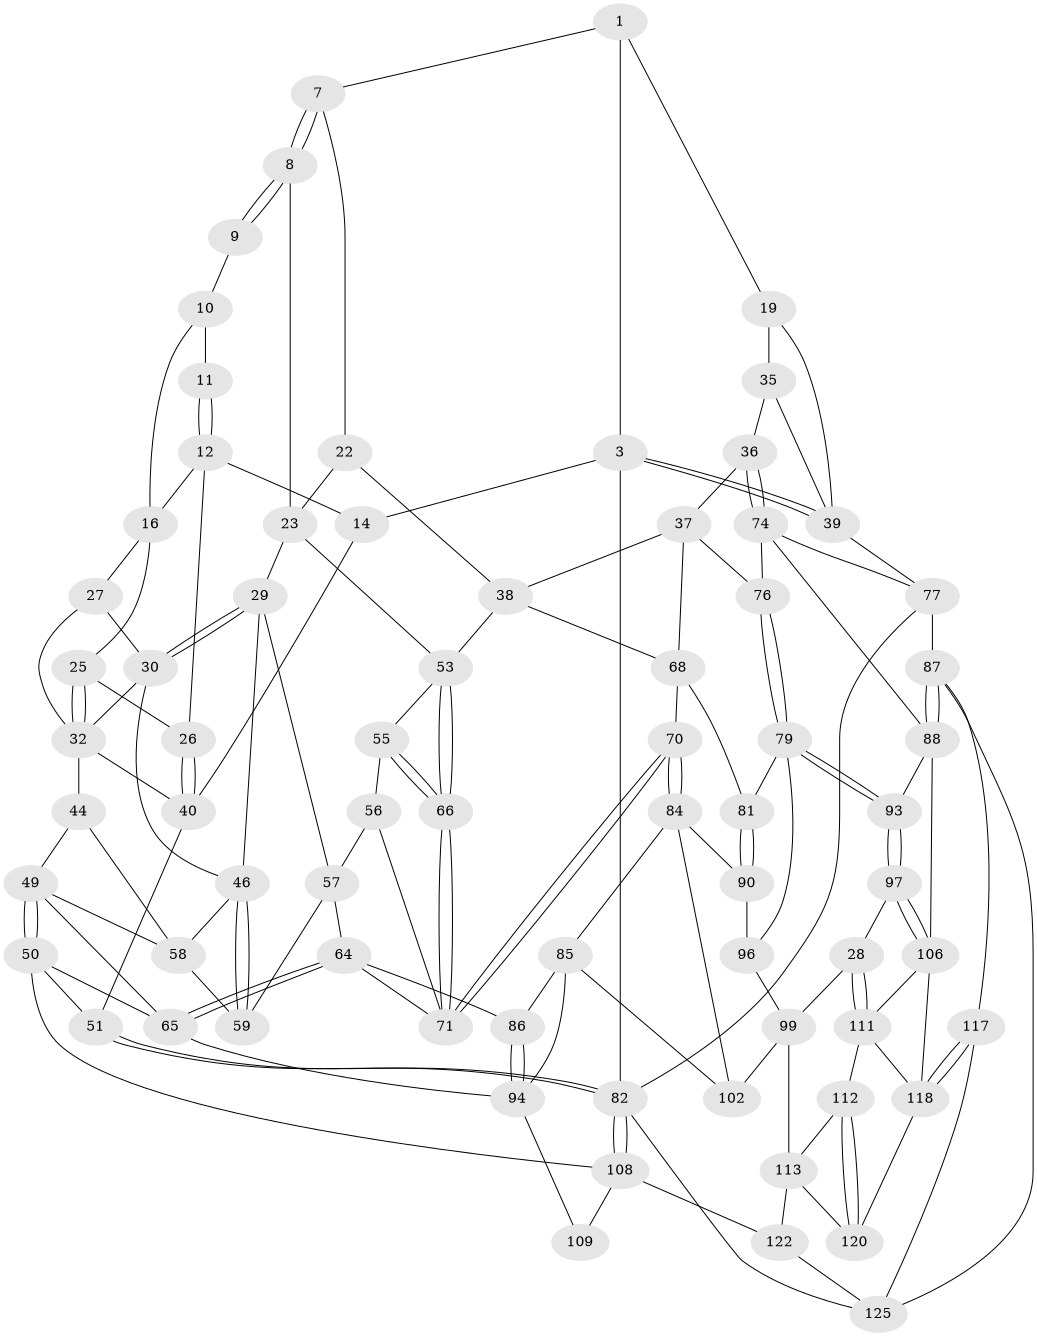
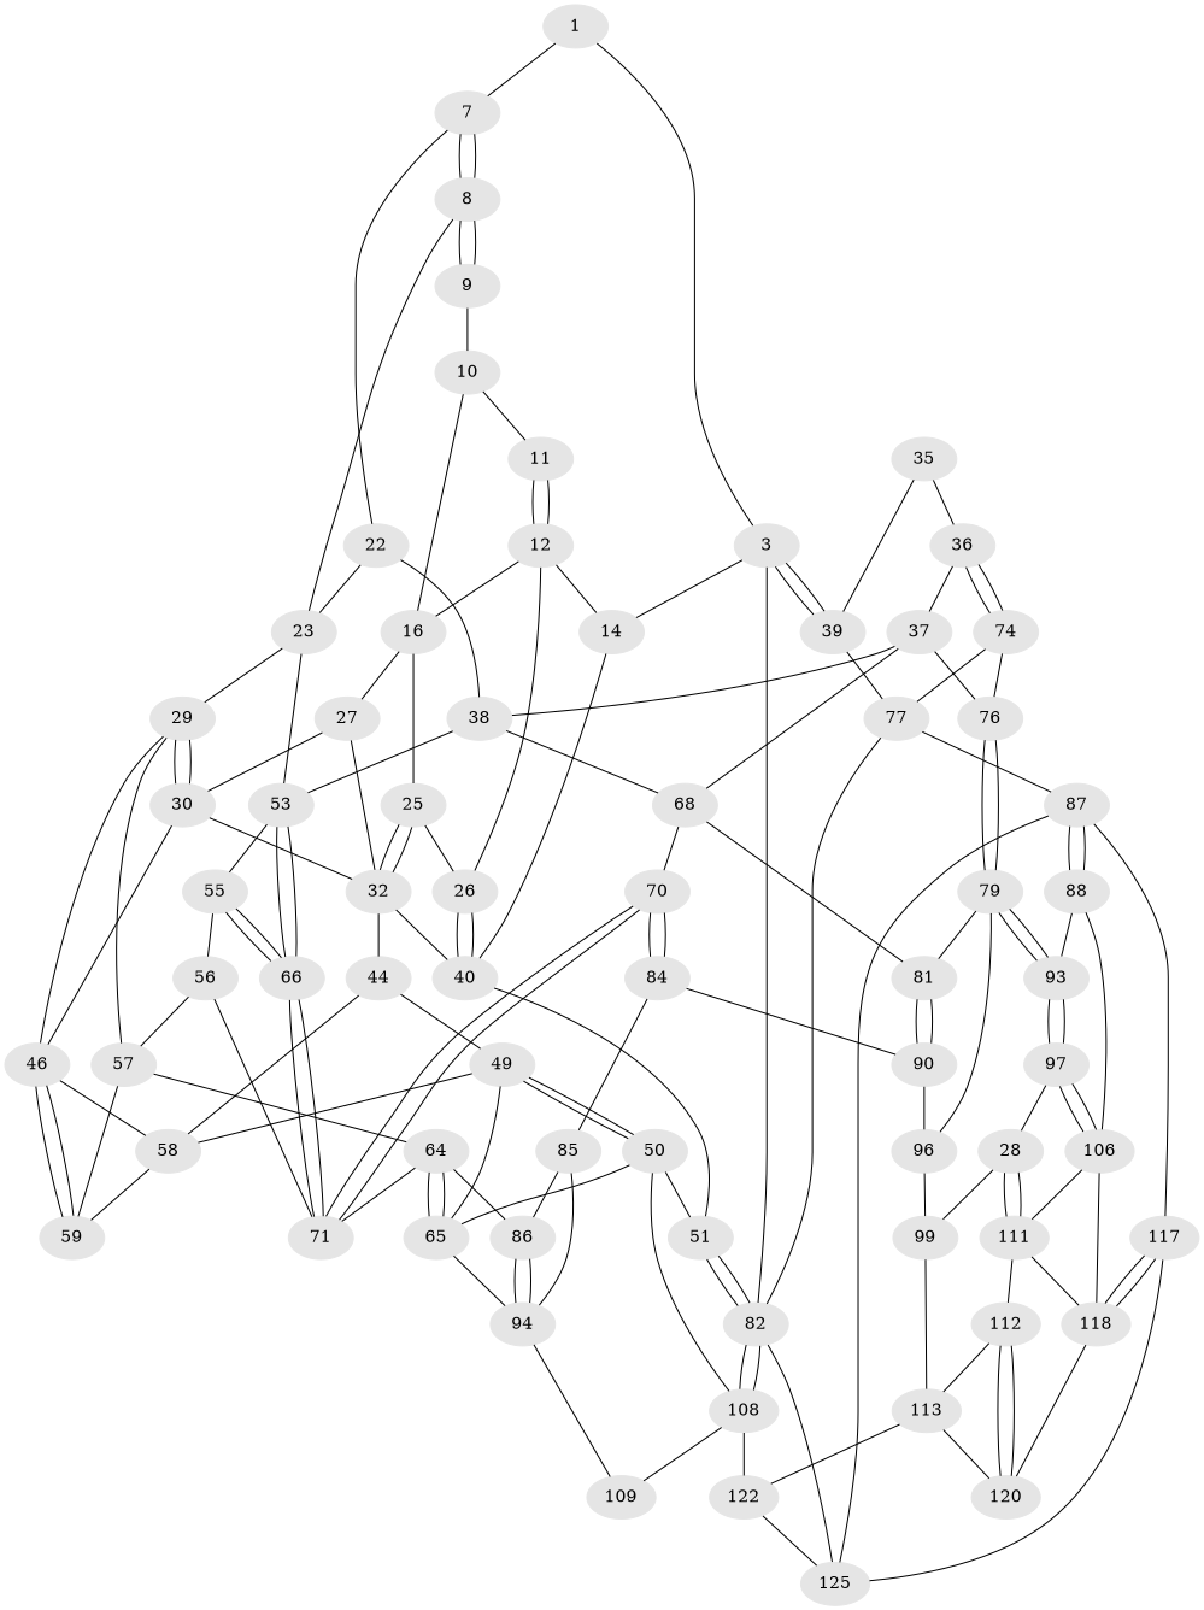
  graph {
    node [color=gray90 style=filled]
    1 [super="+2"]
    3 [super="+4"]
    7 [super="+21"]
-   19 [super="+34"]
    14
    39 [super="+62"]
    82 [super="+83"]
    8 [super="+17"]
    22 [super="+33"]
    35
    40 [super="+41"]
    77 [super="+78"]
    108 [super="+110"]
    125 [super="+126"]
    10 [super="+15"]
    9
    12 [super="+13"]
    11
    23 [super="+28"]
    38 [super="+52"]
    29 [super="+45"]
    53 [super="+54"]
    16 [super="+24"]
    25
    27 [super="+31"]
    26
    51
    32 [super="+42"]
    30 [super="+43"]
    36
    68 [super="+69"]
    46 [super="+47"]
    57 [super="+61"]
    55
    66
    44 [super="+48"]
    58 [super="+60"]
    59
    64 [super="+73"]
    49 [super="+63"]
    37 [super="+67"]
    74 [super="+75"]
    76
    88 [super="+89"]
    70
    81
    79 [super="+80"]
    87 [super="+116"]
    50 [super="+101"]
    65 [super="+95"]
    94 [super="+105"]
    109
    122 [super="+123"]
    56
    71 [super="+72"]
    86
    84 [super="+92"]
    90 [super="+91"]
    85 [super="+104"]
-   102 [super="+103"]
    93
    106 [super="+114"]
    96 [super="+100"]
    117
    97
    99 [super="+107"]
    118 [super="+119"]
    111 [super="+115"]
    n69 [label=28]
    113 [super="+121"]
    112
    120
    1 -- 3
    1 -- 7
-   1 -- 19
    3 -- 14
    3 -- 39
    3 -- 39
    3 -- 82 [weight=2]
    7 -- 8
    7 -- 8
    7 -- 22
-   19 -- 39
-   19 -- 35
    14 -- 40
    39 -- 77
    82 -- 108
    82 -- 108
    82 -- 125
    8 -- 9
    8 -- 9
    8 -- 23
    22 -- 23
    22 -- 38
    35 -- 39
    35 -- 36
    40 -- 51
    77 -- 82
    77 -- 87
    108 -- 109
    108 -- 122
    10 -- 11
    10 -- 16
    9 -- 10
    12 -- 14
    12 -- 16
    12 -- 26
    11 -- 12
    11 -- 12
    23 -- 29
    23 -- 53
    38 -- 53
    38 -- 68
    29 -- 30
    29 -- 30
    29 -- 46
    29 -- 57
    53 -- 55
    53 -- 66
    53 -- 66
    16 -- 25
    16 -- 27
    25 -- 26
    25 -- 32
    25 -- 32
    27 -- 32
    27 -- 30
    26 -- 40
    26 -- 40
    51 -- 82
    51 -- 82
    32 -- 40
    32 -- 44
    30 -- 32
    30 -- 46
    36 -- 37
    36 -- 74
    36 -- 74
    68 -- 70
    68 -- 81
    46 -- 58
    46 -- 59
    46 -- 59
    57 -- 59
    57 -- 64
    55 -- 66
    55 -- 66
    55 -- 56
    66 -- 71
    66 -- 71
    44 -- 58
    44 -- 49
    58 -- 59
    64 -- 65
    64 -- 65
    64 -- 71
    64 -- 86
    49 -- 58
    49 -- 50
    49 -- 50
    49 -- 65
    37 -- 38
    37 -- 68
    37 -- 76
    74 -- 77
    74 -- 76
-   74 -- 88
    76 -- 79
    76 -- 79
    88 -- 93
    88 -- 106
    70 -- 71
    70 -- 71
    70 -- 84
    70 -- 84
    81 -- 90
    81 -- 90
    79 -- 81
    79 -- 93
    79 -- 93
    79 -- 96
    87 -- 125
    87 -- 88
    87 -- 88
    87 -- 117
    50 -- 108
    50 -- 51
    50 -- 65
    65 -- 94
    94 -- 109
    122 -- 125
    56 -- 57
    56 -- 71
    86 -- 94
    86 -- 94
    84 -- 90
    84 -- 85
-   84 -- 102
    90 -- 96 [weight=2]
    85 -- 94
    85 -- 86
-   85 -- 102
    93 -- 97
    93 -- 97
    106 -- 118
    106 -- 111
    96 -- 99
    117 -- 125
    117 -- 118
    117 -- 118
    97 -- 106
    97 -- 106
    97 -- n69
-   99 -- 102
    99 -- 113
    118 -- 120
    111 -- 118
    111 -- 112
    n69 -- 99
    n69 -- 111
    n69 -- 111
    113 -- 122
    113 -- 120
    112 -- 113
    112 -- 120
    112 -- 120
  }
